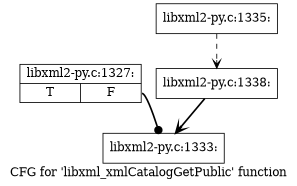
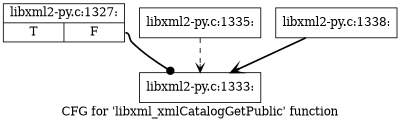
  digraph {
    label="CFG for 'libxml_xmlCatalogGetPublic' function"
    node [shape=record]
    edge [arrowhead=vee style=bold]
    n1 [label="{libxml2-py.c:1327:|{<s0>T|<s1>F}}"]
    n2 [label="{libxml2-py.c:1333:}"]
    n3 [label="{libxml2-py.c:1335:}"]
    n4 [label="{libxml2-py.c:1338:}"]
    n1 -> n2 [arrowhead=dot tailport=s1]
-   n3 -> n4 [style=dashed]
+   n3 -> n2 [style=dashed]
    n4 -> n2
  }
